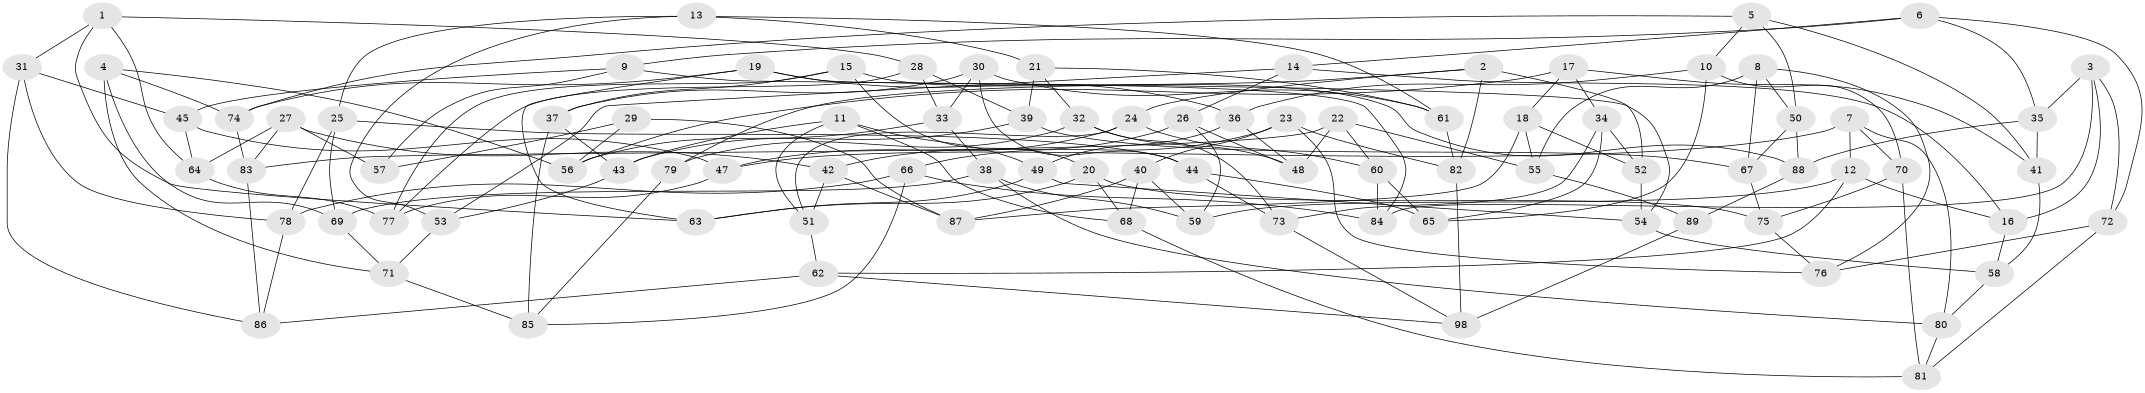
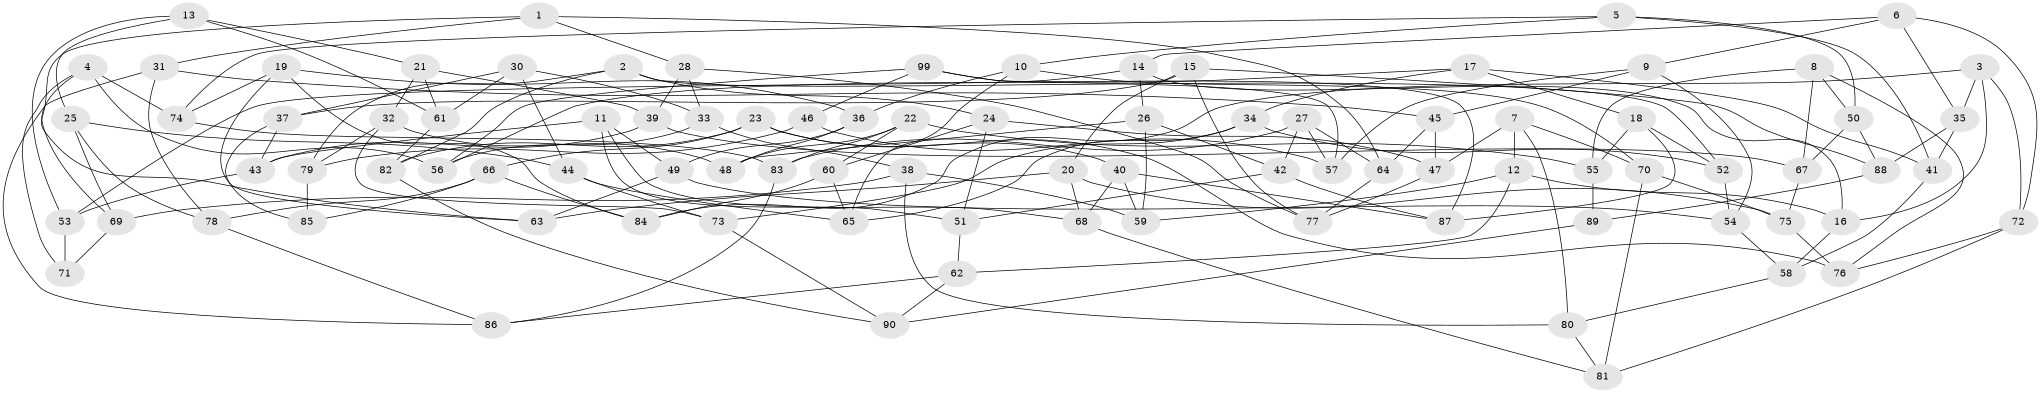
  graph {
    node [color=gray90 style=filled]
    1
    28
    31
    63
    64
    77
    39
    33
    45
    78
    86
    2
    24
    52
    79
    82
    47
    51
    60
    54
    85
-   90 [label=98]
+   90
    3
    16
    35
    72
    84
    58
    41
    88
    76
    81
    4
    56
    69
    71
    74
    83
    5
    10
    50
    70
    36
    65
    67
    6
    9
    14
    57
    53
    26
    7
    12
    80
    59
    62
    75
    8
    55
    89
    49
    48
    11
    43
    68
    13
    21
    25
    61
    32
    44
    42
    15
    20
    37
    17
    18
    34
    87
    73
    19
    22
    23
    40
    66
    27
    38
-   29
+   29 [label=99]
+   46
    30
    1 -- 28
    1 -- 31
    1 -- 63
    1 -- 64
    28 -- 77
    28 -- 39
    28 -- 33
    31 -- 45
    31 -- 78
    31 -- 86
    64 -- 77
    39 -- 67
    39 -- 43
    33 -- 56
    33 -- 38
    45 -- 64
    45 -- 47
    78 -- 86
    2 -- 24
    2 -- 52
    2 -- 79
    2 -- 82
    24 -- 47
    24 -- 51
    24 -- 60
    52 -- 54
    79 -- 85
    82 -- 90
    47 -- 77
    51 -- 62
    60 -- 84
    60 -- 65
    54 -- 58
    3 -- 16
    3 -- 35
    3 -- 72
    3 -- 84
    16 -- 58
    35 -- 41
    35 -- 88
    72 -- 76
    72 -- 81
    58 -- 80
    41 -- 58
    88 -- 89
    4 -- 56
    4 -- 69
    4 -- 71
    4 -- 74
    69 -- 71
-   71 -- 85
    74 -- 83
    83 -- 86
    5 -- 41
    5 -- 74
    5 -- 10
    5 -- 50
    10 -- 70
    10 -- 36
    10 -- 65
    50 -- 88
    50 -- 67
    70 -- 81
    70 -- 75
    36 -- 49
    36 -- 48
    67 -- 75
    6 -- 35
    6 -- 72
    6 -- 9
    6 -- 14
    9 -- 45
    9 -- 54
    9 -- 57
    14 -- 16
    14 -- 53
    14 -- 26
    53 -- 71
    26 -- 59
    26 -- 48
    26 -- 42
    7 -- 47
    7 -- 70
    7 -- 12
    7 -- 80
    12 -- 16
    12 -- 59
    12 -- 62
    80 -- 81
    62 -- 86
    62 -- 90
    75 -- 76
    8 -- 76
    8 -- 50
    8 -- 67
    8 -- 55
    55 -- 89
    89 -- 90
    49 -- 63
    49 -- 54
    11 -- 51
    11 -- 49
    11 -- 43
    11 -- 68
    43 -- 53
    68 -- 81
    13 -- 53
    13 -- 21
    13 -- 25
    13 -- 61
    21 -- 39
    21 -- 61
    21 -- 32
    25 -- 78
    25 -- 69
    25 -- 44
    61 -- 82
    32 -- 79
    32 -- 48
    32 -- 73
    44 -- 65
    44 -- 73
    42 -- 51
    42 -- 87
    15 -- 77
    15 -- 88
    15 -- 20
    15 -- 37
    20 -- 63
    20 -- 75
    20 -- 68
    37 -- 85
    37 -- 43
    17 -- 41
    17 -- 56
    17 -- 18
    17 -- 34
    18 -- 52
    18 -- 55
    18 -- 87
    34 -- 52
    34 -- 65
    34 -- 73
    73 -- 90
    19 -- 63
    19 -- 84
    19 -- 74
    19 -- 36
    22 -- 60
    22 -- 83
    22 -- 55
    22 -- 48
    23 -- 82
    23 -- 76
    23 -- 40
    23 -- 66
    40 -- 59
    40 -- 68
    40 -- 87
    66 -- 78
    66 -- 85
    66 -- 84
    27 -- 64
    27 -- 83
    27 -- 57
    27 -- 42
    38 -- 69
    38 -- 80
    38 -- 59
    29 -- 56
    29 -- 57
    29 -- 87
+   29 -- 46
+   46 -- 79
+   46 -- 57
    30 -- 33
    30 -- 61
    30 -- 44
    30 -- 37
  }
